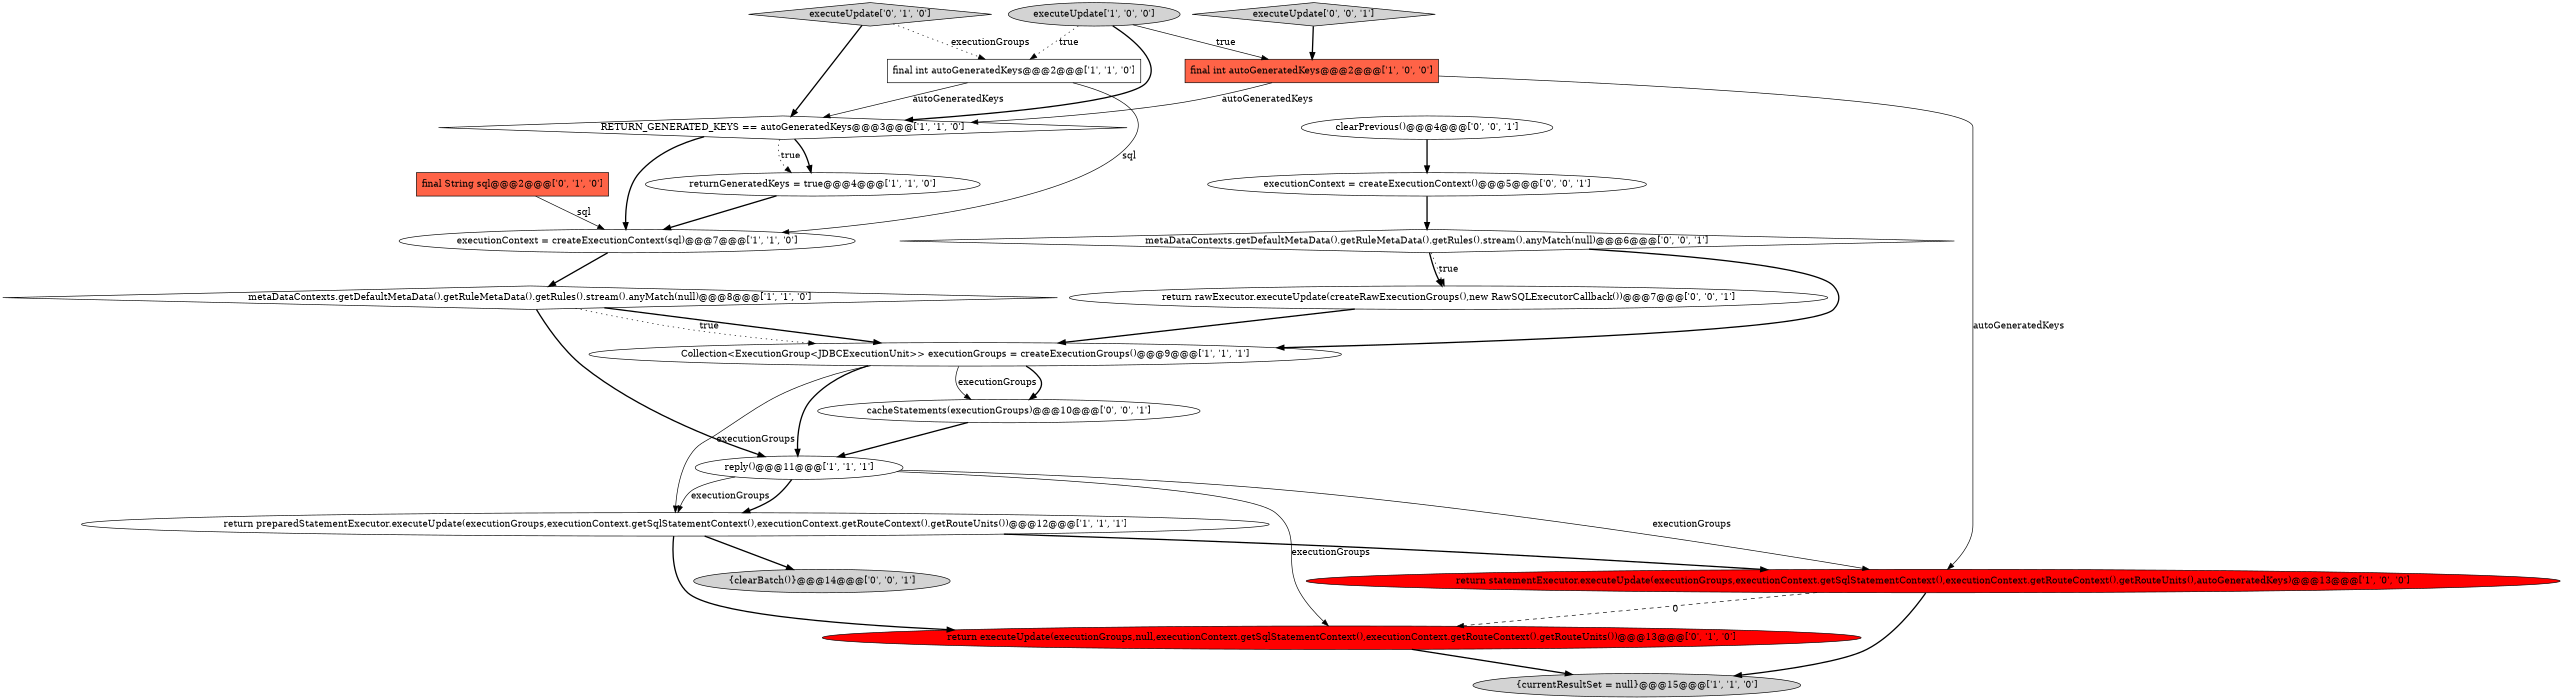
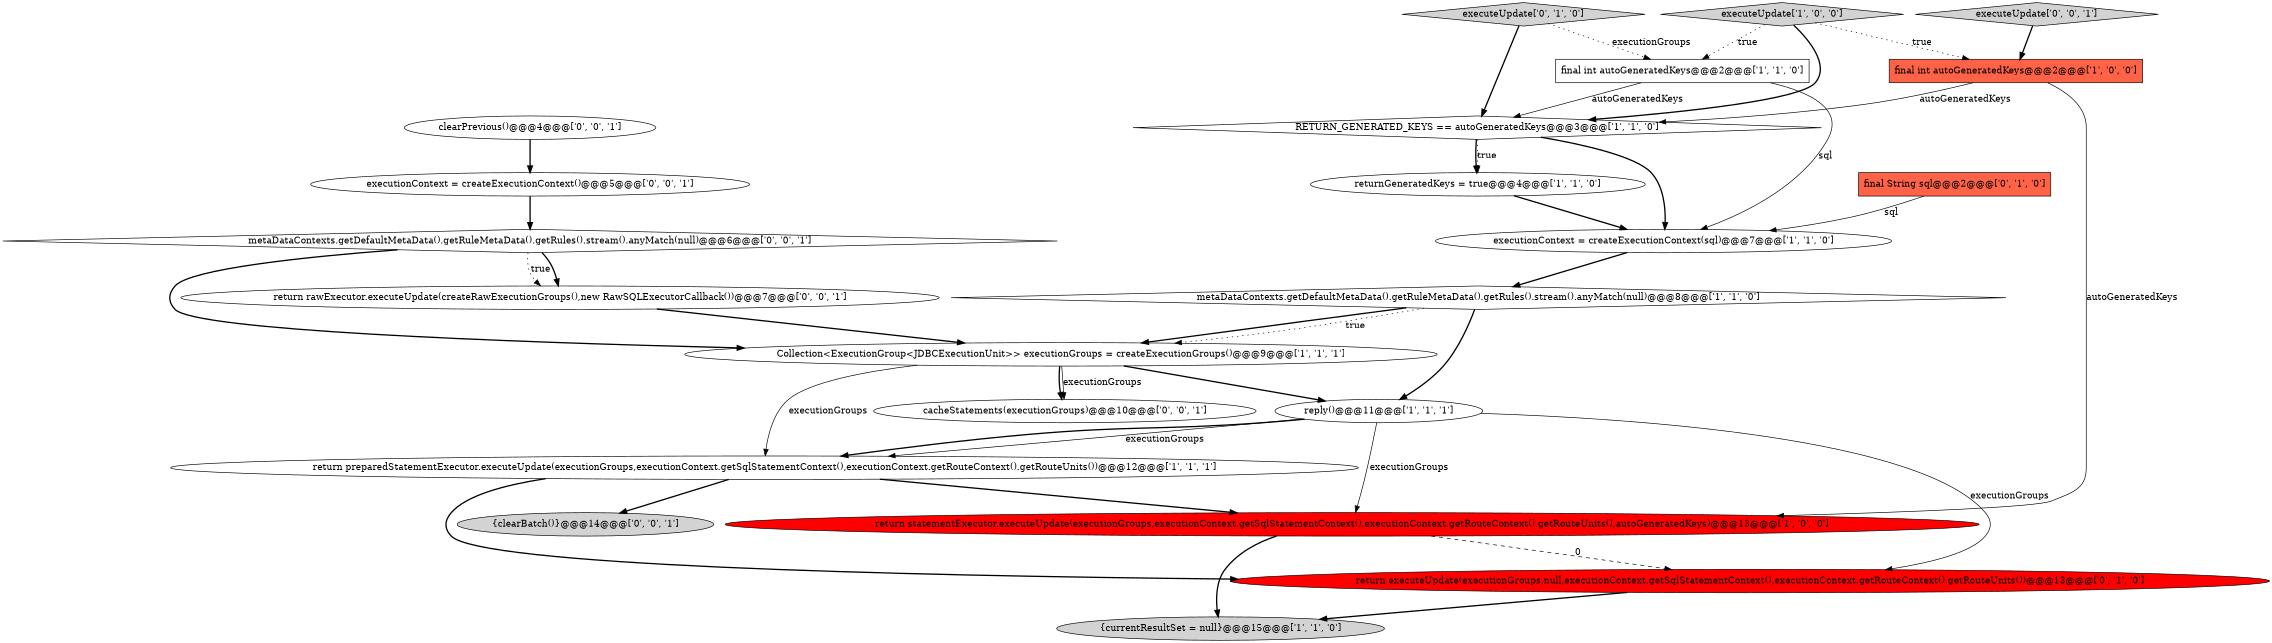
  digraph {
    node [fillcolor=white shape=ellipse style=filled]
    edge [style=bold]
    n1 [label="return rawExecutor.executeUpdate(createRawExecutionGroups(),new RawSQLExecutorCallback())@@@7@@@['0', '0', '1']"]
    n2 [label="Collection<ExecutionGroup<JDBCExecutionUnit>> executionGroups = createExecutionGroups()@@@9@@@['1', '1', '1']"]
    n3 [label="reply()@@@11@@@['1', '1', '1']"]
    n4 [label="cacheStatements(executionGroups)@@@10@@@['0', '0', '1']"]
    n5 [label="return preparedStatementExecutor.executeUpdate(executionGroups,executionContext.getSqlStatementContext(),executionContext.getRouteContext().getRouteUnits())@@@12@@@['1', '1', '1']"]
    n6 [label="metaDataContexts.getDefaultMetaData().getRuleMetaData().getRules().stream().anyMatch(null)@@@6@@@['0', '0', '1']" shape=diamond]
    n7 [fillcolor=red label="return statementExecutor.executeUpdate(executionGroups,executionContext.getSqlStatementContext(),executionContext.getRouteContext().getRouteUnits(),autoGeneratedKeys)@@@13@@@['1', '0', '0']"]
    n8 [fillcolor=red label="return executeUpdate(executionGroups,null,executionContext.getSqlStatementContext(),executionContext.getRouteContext().getRouteUnits())@@@13@@@['0', '1', '0']"]
    n9 [fillcolor=lightgray label="{currentResultSet = null}@@@15@@@['1', '1', '0']"]
    n10 [label="returnGeneratedKeys = true@@@4@@@['1', '1', '0']"]
    n11 [label="executionContext = createExecutionContext(sql)@@@7@@@['1', '1', '0']"]
    n12 [label="metaDataContexts.getDefaultMetaData().getRuleMetaData().getRules().stream().anyMatch(null)@@@8@@@['1', '1', '0']" shape=diamond]
    n13 [fillcolor=lightgray label="{clearBatch()}@@@14@@@['0', '0', '1']"]
    n14 [fillcolor=lightgray label="executeUpdate['0', '1', '0']" shape=diamond]
    n15 [label="RETURN_GENERATED_KEYS == autoGeneratedKeys@@@3@@@['1', '1', '0']" shape=diamond]
    n16 [label="final int autoGeneratedKeys@@@2@@@['1', '1', '0']" shape=box]
    n17 [fillcolor=tomato label="final String sql@@@2@@@['0', '1', '0']" shape=box]
    n18 [label="clearPrevious()@@@4@@@['0', '0', '1']"]
    n19 [label="executionContext = createExecutionContext()@@@5@@@['0', '0', '1']"]
-   n20 [fillcolor=lightgray label="executeUpdate['1', '0', '0']"]
+   n20 [fillcolor=lightgray label="executeUpdate['1', '0', '0']" shape=diamond]
    n21 [fillcolor=tomato label="final int autoGeneratedKeys@@@2@@@['1', '0', '0']" shape=box]
    n22 [fillcolor=lightgray label="executeUpdate['0', '0', '1']" shape=diamond]
    n1 -> n2
    n2 -> n3
    n2 -> n4
    n2 -> n4 [label=executionGroups style=solid]
    n2 -> n5 [label=executionGroups style=solid]
    n3 -> n5 [label=executionGroups style=solid]
    n3 -> n5
    n3 -> n7 [label=executionGroups style=solid]
    n3 -> n8 [label=executionGroups style=solid]
-   n4 -> n3
    n5 -> n7
    n5 -> n8
    n5 -> n13
    n6 -> n1 [label=true style=dotted]
    n6 -> n1
    n6 -> n2
    n7 -> n8 [label=0 style=dashed]
    n7 -> n9
    n8 -> n9
    n10 -> n11
    n11 -> n12
    n12 -> n2
    n12 -> n2 [label=true style=dotted]
    n12 -> n3
    n14 -> n15
    n14 -> n16 [label=executionGroups style=dotted]
    n15 -> n10
    n15 -> n10 [label=true style=dotted]
    n15 -> n11
    n16 -> n11 [label=sql style=solid]
    n16 -> n15 [label=autoGeneratedKeys style=solid]
    n17 -> n11 [label=sql style=solid]
    n18 -> n19
    n19 -> n6
    n20 -> n15
    n20 -> n16 [label=true style=dotted]
-   n20 -> n21 [label=true style=solid]
+   n20 -> n21 [label=true style=dotted]
    n21 -> n7 [label=autoGeneratedKeys style=solid]
    n21 -> n15 [label=autoGeneratedKeys style=solid]
    n22 -> n21
  }
